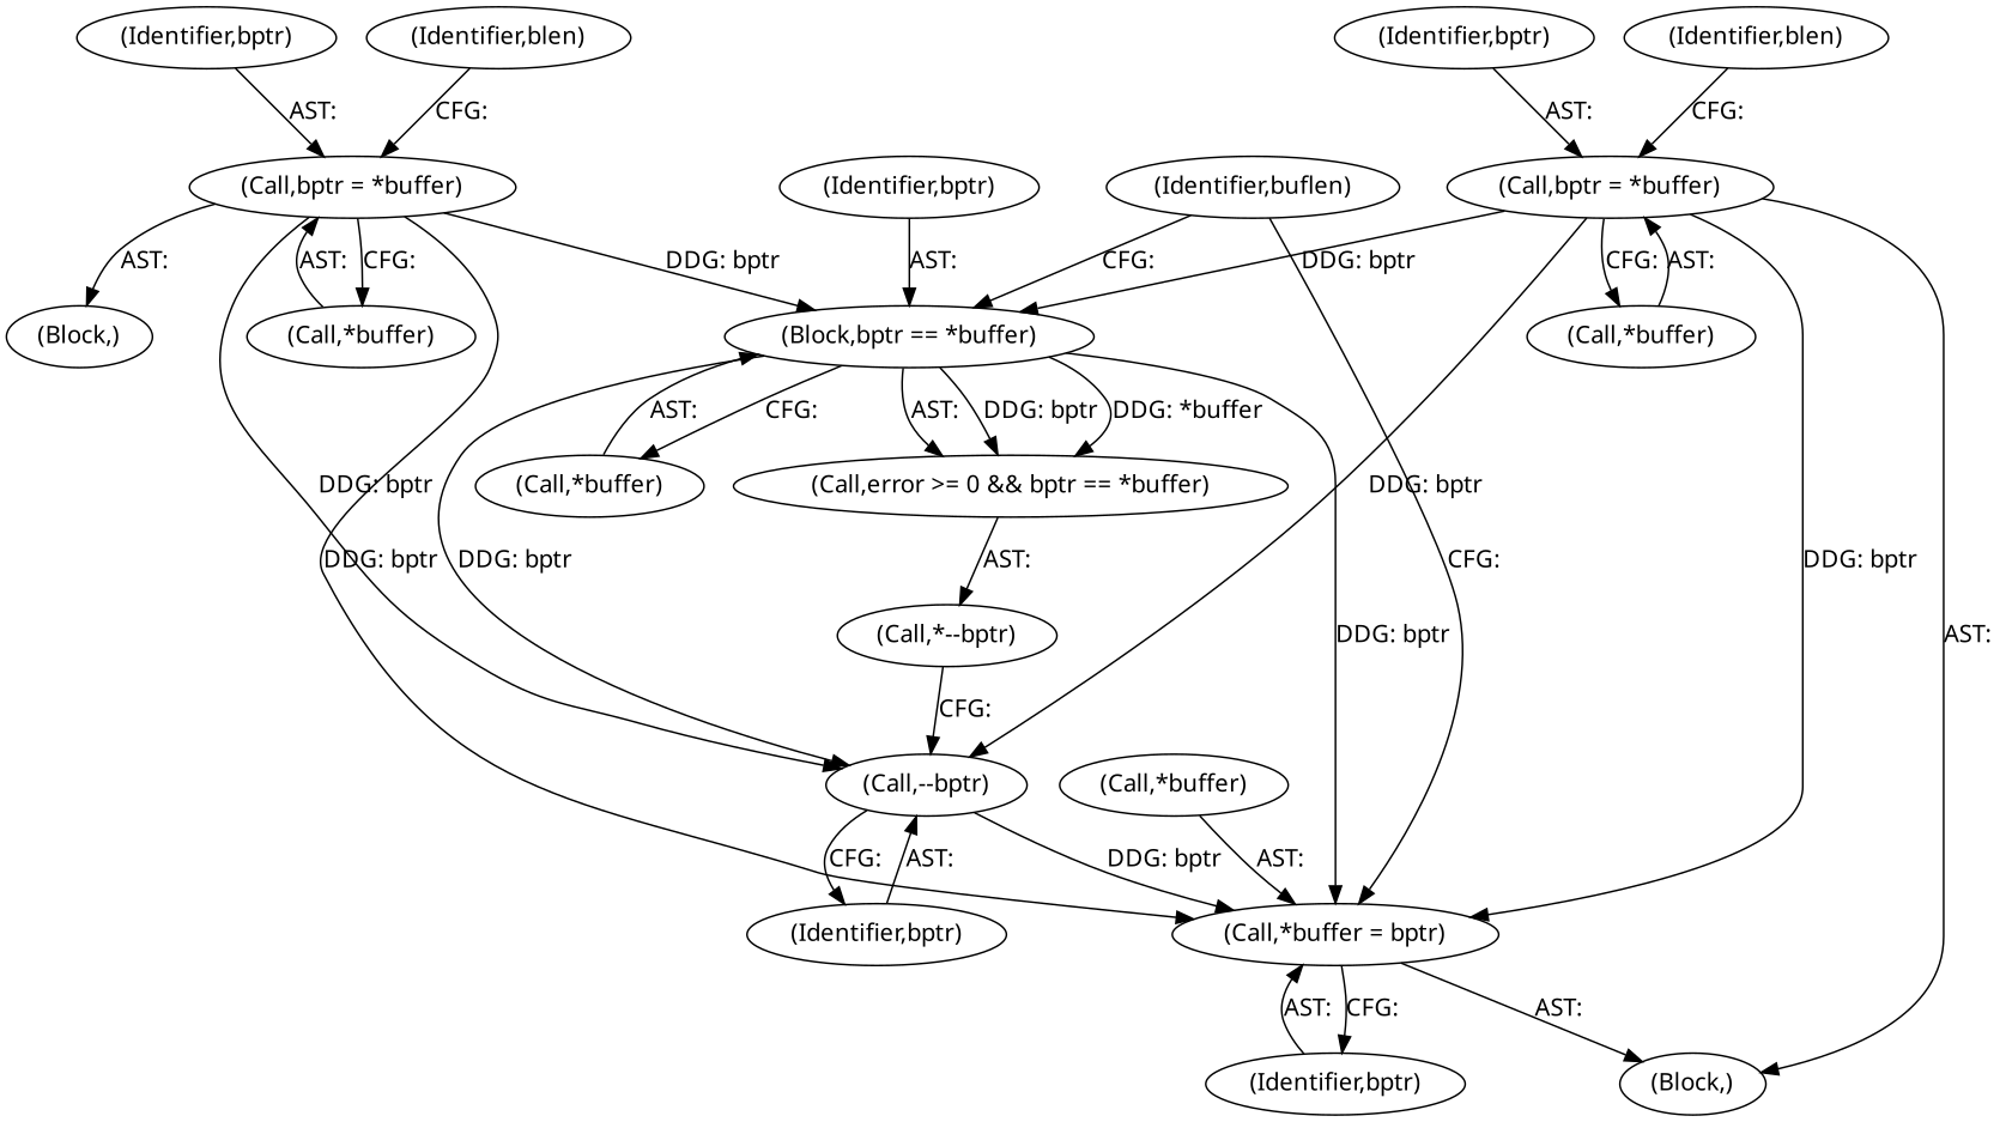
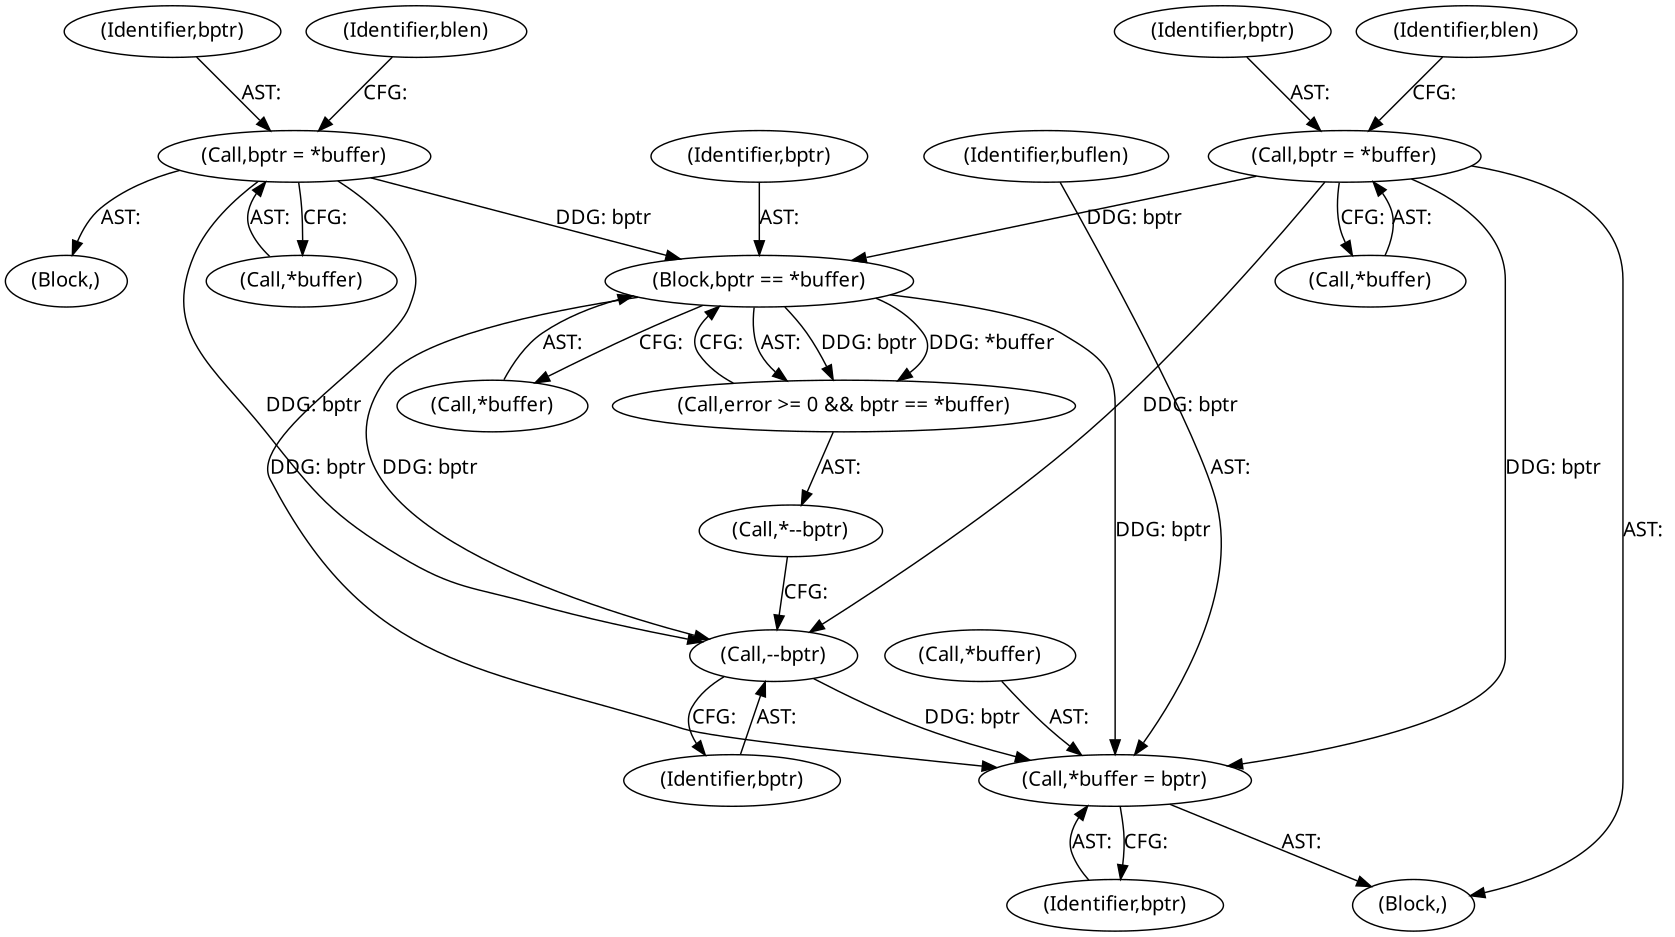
  digraph {
    fontname="Noto Sans"
    node [fontname="Noto Sans"]
    edge [fontname="Noto Sans"]
    n1 [label="(Call,*buffer = bptr)"]
    n2 [label="(Block,)"]
    n3 [label="(Identifier,bptr)"]
    n4 [label="(Call,--bptr)"]
    n5 [label="(Identifier,bptr)"]
    n6 [label="(Call,*--bptr)"]
    n7 [label="(Block,bptr == *buffer)"]
    n8 [label="(Call,error >= 0 && bptr == *buffer)"]
    n9 [label="(Call,*buffer)"]
    n10 [label="(Call,bptr = *buffer)"]
    n11 [label="(Block,)"]
    n12 [label="(Call,*buffer)"]
    n13 [label="(Call,bptr = *buffer)"]
    n14 [label="(Call,*buffer)"]
    n15 [label="(Identifier,bptr)"]
    n16 [label="(Call,*buffer)"]
    n17 [label="(Identifier,bptr)"]
    n18 [label="(Identifier,bptr)"]
    n19 [label="(Identifier,blen)"]
    n20 [label="(Identifier,blen)"]
    n21 [label="(Identifier,buflen)"]
    n1 -> n2 [label="AST: "]
    n1 -> n3 [label="CFG: "]
    n3 -> n1 [label="AST: "]
    n4 -> n1 [label="DDG: bptr"]
    n4 -> n5 [label="CFG: "]
    n5 -> n4 [label="AST: "]
    n6 -> n4 [label="CFG: "]
    n7 -> n1 [label="DDG: bptr"]
    n7 -> n4 [label="DDG: bptr"]
    n7 -> n8 [label="AST: "]
    n7 -> n8 [label="DDG: bptr"]
    n7 -> n8 [label="DDG: *buffer"]
    n7 -> n9 [label="CFG: "]
    n8 -> n6 [label="AST: "]
-   n21 -> n7 [label="CFG: "]
+   n8 -> n7 [label="CFG: "]
    n9 -> n7 [label="AST: "]
    n10 -> n1 [label="DDG: bptr"]
    n10 -> n4 [label="DDG: bptr"]
    n10 -> n7 [label="DDG: bptr"]
    n10 -> n11 [label="AST: "]
    n10 -> n12 [label="CFG: "]
    n12 -> n10 [label="AST: "]
    n13 -> n1 [label="DDG: bptr"]
    n13 -> n2 [label="AST: "]
    n13 -> n4 [label="DDG: bptr"]
    n13 -> n7 [label="DDG: bptr"]
    n13 -> n14 [label="CFG: "]
    n14 -> n13 [label="AST: "]
    n15 -> n13 [label="AST: "]
    n16 -> n1 [label="AST: "]
    n17 -> n7 [label="AST: "]
    n18 -> n10 [label="AST: "]
    n19 -> n13 [label="CFG: "]
    n20 -> n10 [label="CFG: "]
-   n21 -> n1 [label="CFG: "]
+   n21 -> n1 [label="AST: "]
  }
